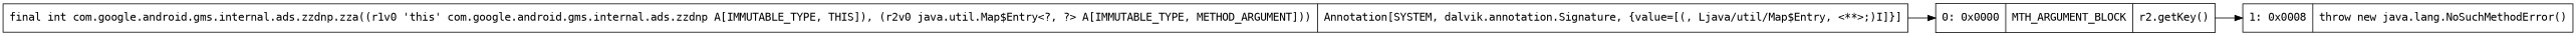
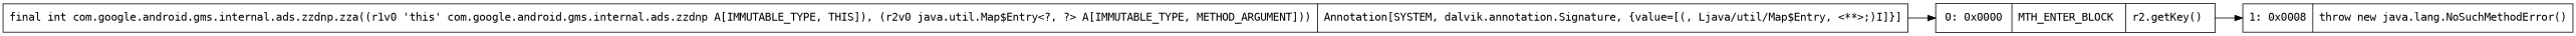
  digraph {
    rankdir=LR
    fontname="DejaVu Sans Mono"
    node [shape=record fontname="DejaVu Sans Mono"]
    edge [fontname="DejaVu Sans Mono"]
-   n1 [label="{0\:\ 0x0000|MTH_ARGUMENT_BLOCK\l|r2.getKey()\l}"]
+   n1 [label="{0\:\ 0x0000|MTH_ENTER_BLOCK\l|r2.getKey()\l}"]
    n2 [label="{1\:\ 0x0008|throw new java.lang.NoSuchMethodError()\l}"]
    n3 [label="{final int com.google.android.gms.internal.ads.zzdnp.zza((r1v0 'this' com.google.android.gms.internal.ads.zzdnp A[IMMUTABLE_TYPE, THIS]), (r2v0 java.util.Map$Entry\<?, ?\> A[IMMUTABLE_TYPE, METHOD_ARGUMENT]))  | Annotation[SYSTEM, dalvik.annotation.Signature, \{value=[(, Ljava\/util\/Map$Entry, \<**\>;)I]\}]\l}"]
    n1 -> n2
    n3 -> n1
  }
